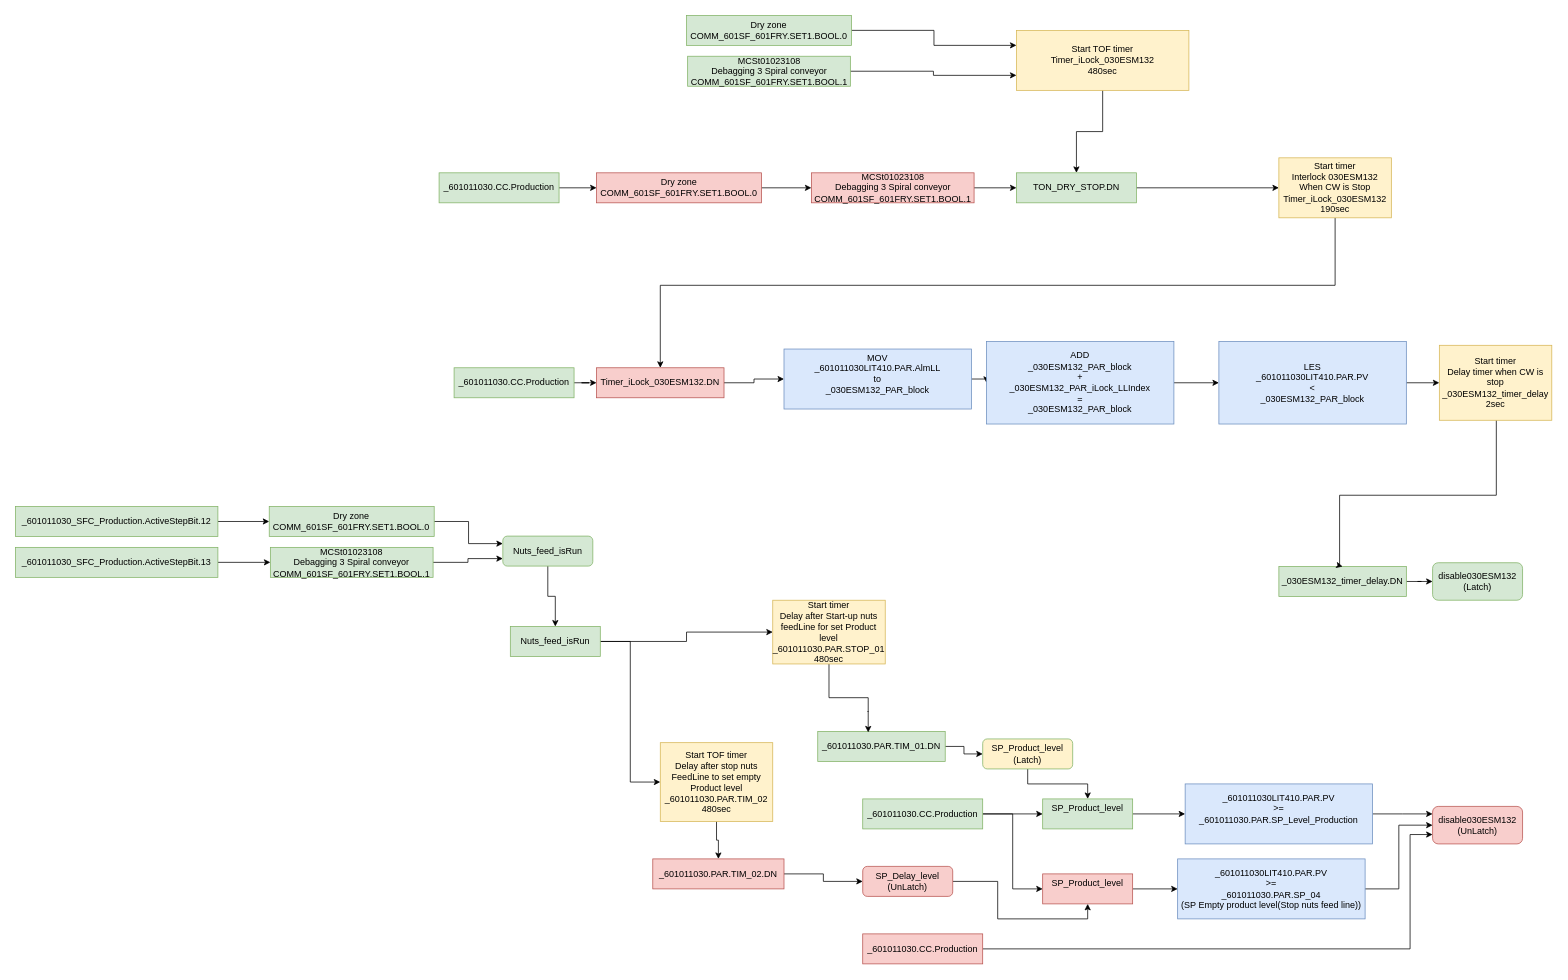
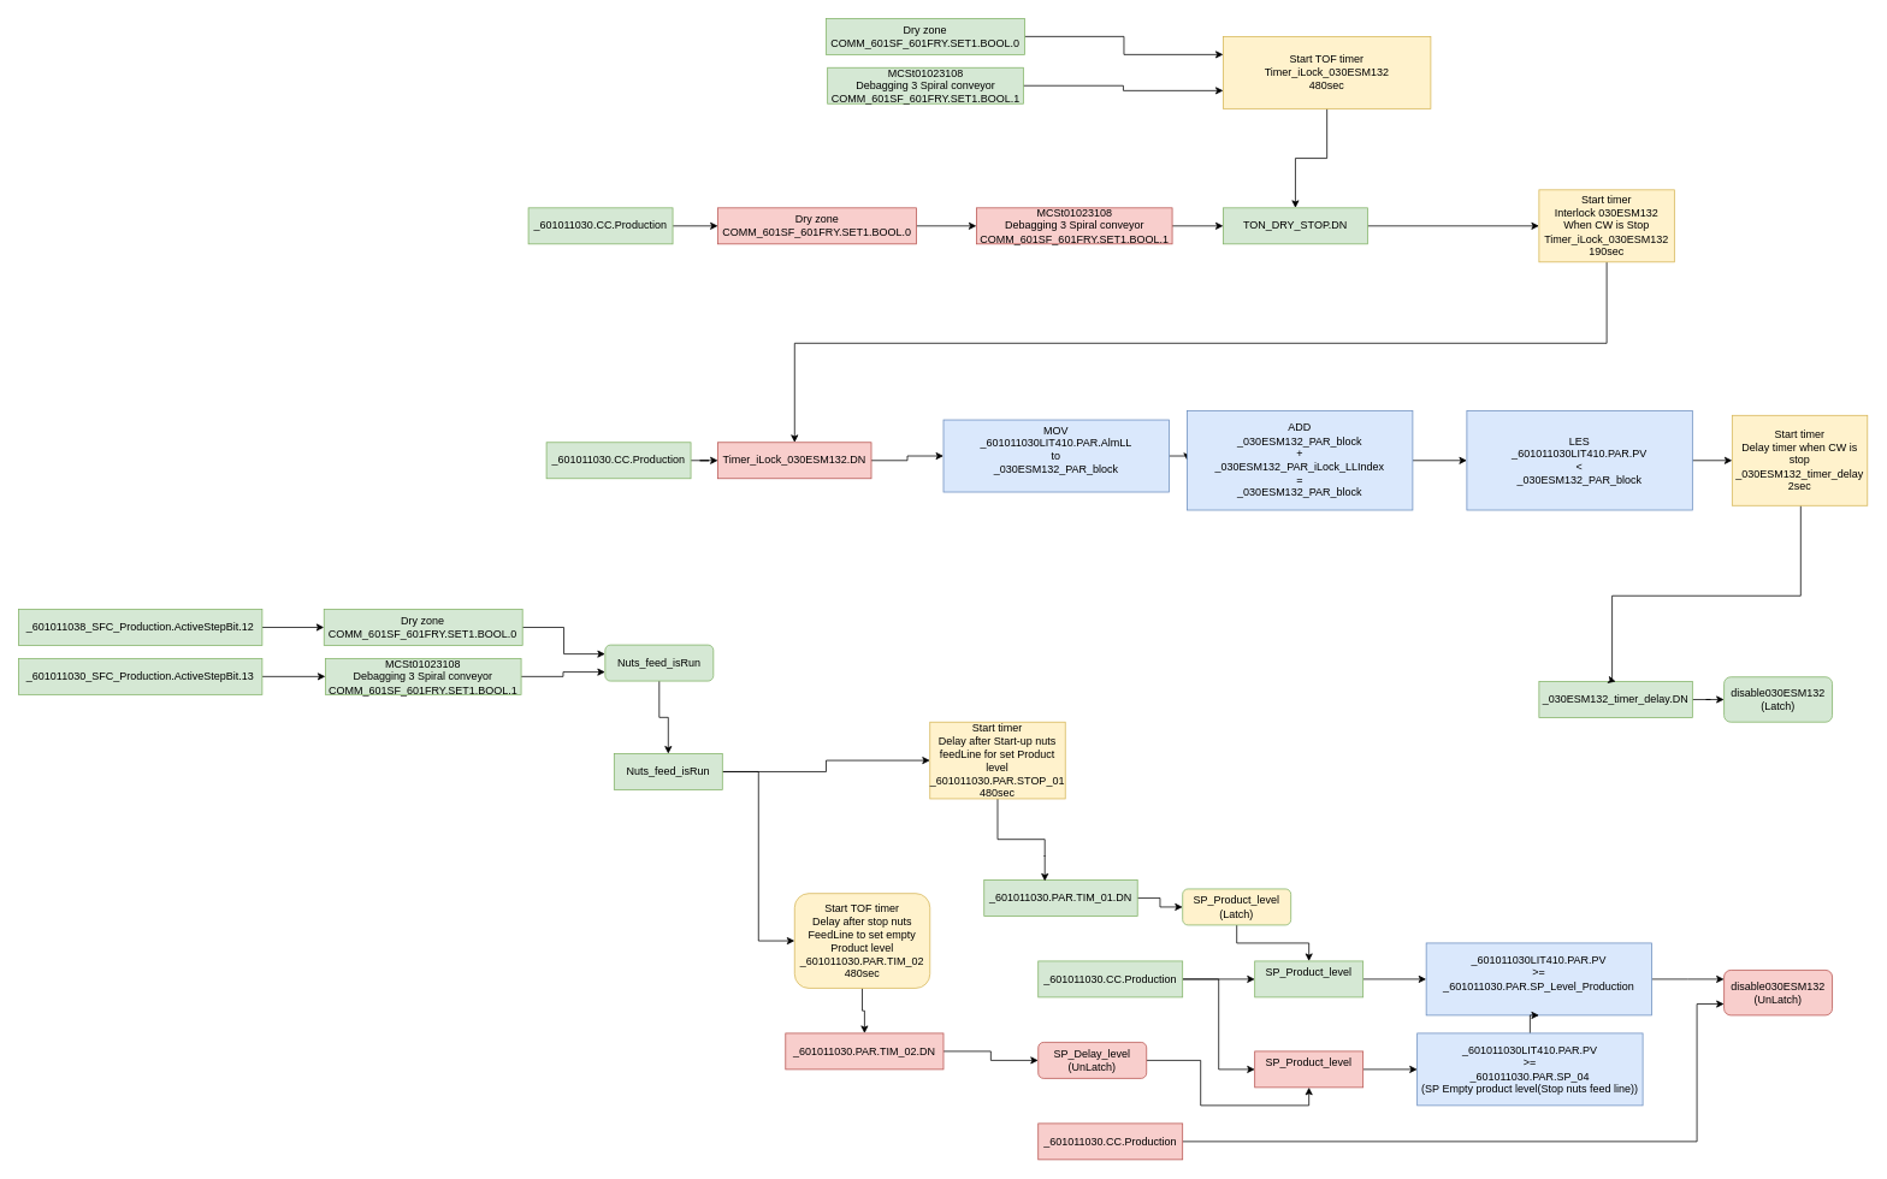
  <mxCell id="0" />
  <mxCell id="1" parent="0" />
  <mxCell id="2" style="edgeStyle=orthogonalEdgeStyle;rounded=0;orthogonalLoop=1;jettySize=auto;html=1;" edge="1" parent="1" source="3" target="16"><mxGeometry relative="1" as="geometry" /></mxCell>
  <mxCell id="3" value="&lt;div&gt;SP_Product_level&lt;/div&gt;&lt;div&gt;&lt;br&gt;&lt;/div&gt;" style="rounded=0;whiteSpace=wrap;html=1;fillColor=#d5e8d4;strokeColor=#82b366;" vertex="1" parent="1"><mxGeometry x="1390" y="1065" width="120" height="40" as="geometry" /></mxCell>
  <mxCell id="4" style="edgeStyle=orthogonalEdgeStyle;rounded=0;orthogonalLoop=1;jettySize=auto;html=1;" edge="1" parent="1" source="6" target="56"><mxGeometry relative="1" as="geometry" /></mxCell>
  <mxCell id="5" style="edgeStyle=orthogonalEdgeStyle;rounded=0;orthogonalLoop=1;jettySize=auto;html=1;entryX=0;entryY=0.5;entryDx=0;entryDy=0;" edge="1" parent="1" source="6" target="68"><mxGeometry relative="1" as="geometry" /></mxCell>
  <mxCell id="6" value="Nuts_feed_isRun" style="rounded=0;whiteSpace=wrap;html=1;fillColor=#d5e8d4;strokeColor=#82b366;" vertex="1" parent="1"><mxGeometry x="680" y="835" width="120" height="40" as="geometry" /></mxCell>
  <mxCell id="7" style="edgeStyle=orthogonalEdgeStyle;rounded=0;orthogonalLoop=1;jettySize=auto;html=1;" edge="1" parent="1" source="8" target="3"><mxGeometry relative="1" as="geometry" /></mxCell>
  <mxCell id="8" value="&lt;div&gt;SP_Product_level&lt;/div&gt;&lt;div&gt;(Latch)&lt;br&gt;&lt;/div&gt;" style="rounded=1;whiteSpace=wrap;html=1;fillColor=#fff2cc;strokeColor=#82b366;" vertex="1" parent="1"><mxGeometry x="1310" y="985" width="120" height="40" as="geometry" /></mxCell>
  <mxCell id="9" value="." style="text;html=1;resizable=0;points=[];autosize=1;align=left;verticalAlign=top;spacingTop=-4;" vertex="1" parent="1"><mxGeometry x="1154" y="935" width="20" height="20" as="geometry" /></mxCell>
  <mxCell id="10" style="edgeStyle=orthogonalEdgeStyle;rounded=0;orthogonalLoop=1;jettySize=auto;html=1;" edge="1" parent="1" source="11" target="8"><mxGeometry relative="1" as="geometry" /></mxCell>
  <mxCell id="11" value="_601011030.PAR.TIM_01.DN" style="rounded=0;whiteSpace=wrap;html=1;fillColor=#d5e8d4;strokeColor=#82b366;" vertex="1" parent="1"><mxGeometry x="1090" y="975" width="170" height="40" as="geometry" /></mxCell>
  <mxCell id="12" style="edgeStyle=orthogonalEdgeStyle;rounded=0;orthogonalLoop=1;jettySize=auto;html=1;" edge="1" parent="1" source="14" target="3"><mxGeometry relative="1" as="geometry" /></mxCell>
  <mxCell id="13" style="edgeStyle=orthogonalEdgeStyle;rounded=0;orthogonalLoop=1;jettySize=auto;html=1;entryX=0;entryY=0.5;entryDx=0;entryDy=0;" edge="1" parent="1" source="14" target="19"><mxGeometry relative="1" as="geometry" /></mxCell>
  <mxCell id="14" value="_601011030.CC.Production" style="rounded=0;whiteSpace=wrap;html=1;fillColor=#d5e8d4;strokeColor=#82b366;" vertex="1" parent="1"><mxGeometry x="1150" y="1065" width="160" height="40" as="geometry" /></mxCell>
  <mxCell id="15" style="edgeStyle=orthogonalEdgeStyle;rounded=0;orthogonalLoop=1;jettySize=auto;html=1;" edge="1" parent="1" source="16"><mxGeometry relative="1" as="geometry"><mxPoint x="1910" y="1085" as="targetPoint" /></mxGeometry></mxCell>
  <mxCell id="16" value="&lt;div&gt;_601011030LIT410.PAR.PV&lt;/div&gt;&lt;div&gt;&amp;gt;=&lt;/div&gt;_601011030.PAR.SP_Level_Production&lt;div&gt;&lt;br&gt;&lt;/div&gt;" style="rounded=0;whiteSpace=wrap;html=1;fillColor=#dae8fc;strokeColor=#6c8ebf;" vertex="1" parent="1"><mxGeometry x="1580" y="1045" width="250" height="80" as="geometry" /></mxCell>
  <mxCell id="17" value="&lt;div&gt;disable030ESM132&lt;/div&gt;&lt;div&gt;(UnLatch)&lt;br&gt;&lt;/div&gt;" style="rounded=1;whiteSpace=wrap;html=1;fillColor=#f8cecc;strokeColor=#b85450;" vertex="1" parent="1"><mxGeometry x="1910" y="1075" width="120" height="50" as="geometry" /></mxCell>
  <mxCell id="18" style="edgeStyle=orthogonalEdgeStyle;rounded=0;orthogonalLoop=1;jettySize=auto;html=1;" edge="1" parent="1" source="19" target="21"><mxGeometry relative="1" as="geometry" /></mxCell>
  <mxCell id="19" value="&lt;div&gt;SP_Product_level&lt;/div&gt;&lt;div&gt;&lt;br&gt;&lt;/div&gt;" style="rounded=0;whiteSpace=wrap;html=1;fillColor=#f8cecc;strokeColor=#b85450;" vertex="1" parent="1"><mxGeometry x="1390" y="1165" width="120" height="40" as="geometry" /></mxCell>
- <mxCell id="20" style="edgeStyle=orthogonalEdgeStyle;rounded=0;orthogonalLoop=1;jettySize=auto;html=1;entryX=0;entryY=0.5;entryDx=0;entryDy=0;" edge="1" parent="1" source="21" target="17"><mxGeometry relative="1" as="geometry" /></mxCell>
+ <mxCell id="20" style="edgeStyle=orthogonalEdgeStyle;rounded=0;orthogonalLoop=1;jettySize=auto;html=1;" edge="1" parent="1" source="21" target="16"><mxGeometry relative="1" as="geometry" /></mxCell>
  <mxCell id="21" value="&lt;div&gt;_601011030LIT410.PAR.PV&lt;/div&gt;&lt;div&gt;&amp;gt;=&lt;/div&gt;&lt;div&gt;_601011030.PAR.SP_04&lt;/div&gt;&lt;div&gt;(SP Empty product level(Stop nuts feed line))&lt;br&gt;&lt;/div&gt;" style="rounded=0;whiteSpace=wrap;html=1;fillColor=#dae8fc;strokeColor=#6c8ebf;" vertex="1" parent="1"><mxGeometry x="1570" y="1145" width="250" height="80" as="geometry" /></mxCell>
  <mxCell id="22" style="edgeStyle=orthogonalEdgeStyle;rounded=0;orthogonalLoop=1;jettySize=auto;html=1;entryX=0;entryY=0.75;entryDx=0;entryDy=0;" edge="1" parent="1" source="23" target="17"><mxGeometry relative="1" as="geometry"><Array as="points"><mxPoint x="1880" y="1265" /><mxPoint x="1880" y="1112" /></Array></mxGeometry></mxCell>
  <mxCell id="23" value="_601011030.CC.Production" style="rounded=0;whiteSpace=wrap;html=1;fillColor=#f8cecc;strokeColor=#b85450;" vertex="1" parent="1"><mxGeometry x="1150" y="1245" width="160" height="40" as="geometry" /></mxCell>
  <mxCell id="24" value="&lt;div&gt;disable030ESM132&lt;/div&gt;&lt;div&gt;(Latch)&lt;br&gt;&lt;/div&gt;" style="rounded=1;whiteSpace=wrap;html=1;fillColor=#d5e8d4;strokeColor=#82b366;" vertex="1" parent="1"><mxGeometry x="1910" y="750" width="120" height="50" as="geometry" /></mxCell>
  <mxCell id="25" style="edgeStyle=orthogonalEdgeStyle;rounded=0;orthogonalLoop=1;jettySize=auto;html=1;" edge="1" parent="1" source="26" target="24"><mxGeometry relative="1" as="geometry" /></mxCell>
  <mxCell id="26" value="&lt;div&gt;_030ESM132_timer_delay.DN&lt;/div&gt;" style="rounded=0;whiteSpace=wrap;html=1;fillColor=#d5e8d4;strokeColor=#82b366;" vertex="1" parent="1"><mxGeometry x="1705" y="755" width="170" height="40" as="geometry" /></mxCell>
  <mxCell id="27" style="edgeStyle=orthogonalEdgeStyle;rounded=0;orthogonalLoop=1;jettySize=auto;html=1;" edge="1" parent="1" source="28" target="30"><mxGeometry relative="1" as="geometry" /></mxCell>
  <mxCell id="28" value="_601011030.CC.Production" style="rounded=0;whiteSpace=wrap;html=1;fillColor=#d5e8d4;strokeColor=#82b366;" vertex="1" parent="1"><mxGeometry x="605" y="490" width="160" height="40" as="geometry" /></mxCell>
  <mxCell id="29" style="edgeStyle=orthogonalEdgeStyle;rounded=0;orthogonalLoop=1;jettySize=auto;html=1;" edge="1" parent="1" source="30" target="32"><mxGeometry relative="1" as="geometry"><mxPoint x="995" y="510" as="targetPoint" /></mxGeometry></mxCell>
  <mxCell id="30" value="&lt;div&gt;Timer_iLock_030ESM132.DN&lt;/div&gt;" style="rounded=0;whiteSpace=wrap;html=1;fillColor=#f8cecc;strokeColor=#b85450;" vertex="1" parent="1"><mxGeometry x="795" y="490" width="170" height="40" as="geometry" /></mxCell>
  <mxCell id="31" style="edgeStyle=orthogonalEdgeStyle;rounded=0;orthogonalLoop=1;jettySize=auto;html=1;" edge="1" parent="1" source="32" target="34"><mxGeometry relative="1" as="geometry" /></mxCell>
  <mxCell id="32" value="&lt;div&gt;MOV&lt;/div&gt;&lt;div&gt;_601011030LIT410.PAR.AlmLL&lt;br&gt;&lt;/div&gt;&lt;div&gt;to&lt;/div&gt;&lt;div&gt;_030ESM132_PAR_block&lt;br&gt;&lt;/div&gt;&lt;div&gt;&lt;br&gt;&lt;/div&gt;" style="rounded=0;whiteSpace=wrap;html=1;fillColor=#dae8fc;strokeColor=#6c8ebf;" vertex="1" parent="1"><mxGeometry x="1045" y="465" width="250" height="80" as="geometry" /></mxCell>
  <mxCell id="33" style="edgeStyle=orthogonalEdgeStyle;rounded=0;orthogonalLoop=1;jettySize=auto;html=1;" edge="1" parent="1" source="34" target="36"><mxGeometry relative="1" as="geometry" /></mxCell>
  <mxCell id="34" value="&lt;div&gt;ADD&lt;/div&gt;&lt;div&gt;_030ESM132_PAR_block&lt;br&gt;&lt;/div&gt;+&lt;div&gt;_030ESM132_PAR_iLock_LLIndex&lt;br&gt;&lt;/div&gt;&lt;div&gt;=&lt;/div&gt;&lt;div&gt;_030ESM132_PAR_block&lt;br&gt;&lt;/div&gt;" style="rounded=0;whiteSpace=wrap;html=1;fillColor=#dae8fc;strokeColor=#6c8ebf;" vertex="1" parent="1"><mxGeometry x="1315" y="455" width="250" height="110" as="geometry" /></mxCell>
  <mxCell id="35" style="edgeStyle=orthogonalEdgeStyle;rounded=0;orthogonalLoop=1;jettySize=auto;html=1;" edge="1" parent="1" source="36" target="38"><mxGeometry relative="1" as="geometry" /></mxCell>
  <mxCell id="36" value="&lt;div&gt;LES&lt;/div&gt;&lt;div&gt;_601011030LIT410.PAR.PV&lt;/div&gt;&lt;div&gt;&amp;lt;&lt;/div&gt;&lt;div&gt;_030ESM132_PAR_block&lt;br&gt;&lt;/div&gt;" style="rounded=0;whiteSpace=wrap;html=1;fillColor=#dae8fc;strokeColor=#6c8ebf;" vertex="1" parent="1"><mxGeometry x="1625" y="455" width="250" height="110" as="geometry" /></mxCell>
  <mxCell id="37" style="edgeStyle=orthogonalEdgeStyle;rounded=0;orthogonalLoop=1;jettySize=auto;html=1;entryX=0.5;entryY=0;entryDx=0;entryDy=0;" edge="1" parent="1" source="38" target="26"><mxGeometry relative="1" as="geometry"><Array as="points"><mxPoint x="1995" y="660" /><mxPoint x="1786" y="660" /><mxPoint x="1786" y="754" /></Array></mxGeometry></mxCell>
  <mxCell id="38" value="&lt;div&gt;Start timer&lt;/div&gt;&lt;div&gt;Delay timer when CW is stop&lt;br&gt;&lt;/div&gt;&lt;div&gt;_030ESM132_timer_delay&lt;br&gt;&lt;/div&gt;&lt;div&gt;2sec&lt;br&gt;&lt;/div&gt;" style="rounded=0;whiteSpace=wrap;html=1;fillColor=#fff2cc;strokeColor=#d6b656;" vertex="1" parent="1"><mxGeometry x="1919" y="460" width="150" height="100" as="geometry" /></mxCell>
  <mxCell id="39" style="edgeStyle=orthogonalEdgeStyle;rounded=0;orthogonalLoop=1;jettySize=auto;html=1;" edge="1" parent="1" source="40" target="42"><mxGeometry relative="1" as="geometry" /></mxCell>
  <mxCell id="40" value="_601011030.CC.Production" style="rounded=0;whiteSpace=wrap;html=1;fillColor=#d5e8d4;strokeColor=#82b366;" vertex="1" parent="1"><mxGeometry x="585" y="230" width="160" height="40" as="geometry" /></mxCell>
  <mxCell id="41" style="edgeStyle=orthogonalEdgeStyle;rounded=0;orthogonalLoop=1;jettySize=auto;html=1;" edge="1" parent="1" source="42" target="44"><mxGeometry relative="1" as="geometry" /></mxCell>
  <mxCell id="42" value="&lt;div&gt;Dry zone&lt;br&gt;&lt;/div&gt;&lt;div&gt;COMM_601SF_601FRY.SET1.BOOL.0&lt;/div&gt;" style="rounded=0;whiteSpace=wrap;html=1;fillColor=#f8cecc;strokeColor=#b85450;" vertex="1" parent="1"><mxGeometry x="795" y="230" width="220" height="40" as="geometry" /></mxCell>
  <mxCell id="43" style="edgeStyle=orthogonalEdgeStyle;rounded=0;orthogonalLoop=1;jettySize=auto;html=1;" edge="1" parent="1" source="44" target="46"><mxGeometry relative="1" as="geometry" /></mxCell>
  <mxCell id="44" value="&lt;div&gt;MCSt01023108&lt;/div&gt;&lt;div&gt;Debagging 3 Spiral conveyor&lt;br&gt;&lt;/div&gt;&lt;div&gt;COMM_601SF_601FRY.SET1.BOOL.1&lt;/div&gt;" style="rounded=0;whiteSpace=wrap;html=1;fillColor=#f8cecc;strokeColor=#b85450;" vertex="1" parent="1"><mxGeometry x="1081.5" y="230" width="217" height="40" as="geometry" /></mxCell>
  <mxCell id="45" style="edgeStyle=orthogonalEdgeStyle;rounded=0;orthogonalLoop=1;jettySize=auto;html=1;" edge="1" parent="1" source="46" target="48"><mxGeometry relative="1" as="geometry" /></mxCell>
  <mxCell id="46" value="TON_DRY_STOP.DN" style="rounded=0;whiteSpace=wrap;html=1;fillColor=#d5e8d4;strokeColor=#82b366;" vertex="1" parent="1"><mxGeometry x="1355" y="230" width="160" height="40" as="geometry" /></mxCell>
  <mxCell id="47" style="edgeStyle=orthogonalEdgeStyle;rounded=0;orthogonalLoop=1;jettySize=auto;html=1;" edge="1" parent="1" source="48" target="30"><mxGeometry relative="1" as="geometry"><Array as="points"><mxPoint x="1780" y="380" /><mxPoint x="880" y="380" /></Array></mxGeometry></mxCell>
  <mxCell id="48" value="&lt;div&gt;Start timer&lt;/div&gt;&lt;div&gt;Interlock 030ESM132 When CW is Stop&lt;br&gt;&lt;/div&gt;&lt;div&gt;Timer_iLock_030ESM132&lt;br&gt;&lt;/div&gt;&lt;div&gt;190sec&lt;br&gt;&lt;/div&gt;" style="rounded=0;whiteSpace=wrap;html=1;fillColor=#fff2cc;strokeColor=#d6b656;" vertex="1" parent="1"><mxGeometry x="1705" y="210" width="150" height="80" as="geometry" /></mxCell>
  <mxCell id="49" style="edgeStyle=orthogonalEdgeStyle;rounded=0;orthogonalLoop=1;jettySize=auto;html=1;entryX=0.5;entryY=0;entryDx=0;entryDy=0;" edge="1" parent="1" source="50" target="46"><mxGeometry relative="1" as="geometry" /></mxCell>
  <mxCell id="50" value="&lt;div&gt;Start TOF timer&lt;/div&gt;&lt;div&gt;Timer_iLock_030ESM132&lt;br&gt;&lt;/div&gt;&lt;div&gt;480sec&lt;br&gt;&lt;/div&gt;" style="rounded=0;whiteSpace=wrap;html=1;fillColor=#fff2cc;strokeColor=#d6b656;" vertex="1" parent="1"><mxGeometry x="1355" y="40" width="230" height="80" as="geometry" /></mxCell>
  <mxCell id="51" style="edgeStyle=orthogonalEdgeStyle;rounded=0;orthogonalLoop=1;jettySize=auto;html=1;entryX=0;entryY=0.25;entryDx=0;entryDy=0;" edge="1" parent="1" source="52" target="50"><mxGeometry relative="1" as="geometry" /></mxCell>
  <mxCell id="52" value="&lt;div&gt;Dry zone&lt;br&gt;&lt;/div&gt;&lt;div&gt;COMM_601SF_601FRY.SET1.BOOL.0&lt;/div&gt;" style="rounded=0;whiteSpace=wrap;html=1;fillColor=#d5e8d4;strokeColor=#82b366;" vertex="1" parent="1"><mxGeometry x="915" y="20" width="220" height="40" as="geometry" /></mxCell>
  <mxCell id="53" style="edgeStyle=orthogonalEdgeStyle;rounded=0;orthogonalLoop=1;jettySize=auto;html=1;entryX=0;entryY=0.75;entryDx=0;entryDy=0;" edge="1" parent="1" source="54" target="50"><mxGeometry relative="1" as="geometry" /></mxCell>
  <mxCell id="54" value="&lt;div&gt;MCSt01023108&lt;/div&gt;&lt;div&gt;Debagging 3 Spiral conveyor&lt;br&gt;&lt;/div&gt;&lt;div&gt;COMM_601SF_601FRY.SET1.BOOL.1&lt;/div&gt;" style="rounded=0;whiteSpace=wrap;html=1;fillColor=#d5e8d4;strokeColor=#82b366;" vertex="1" parent="1"><mxGeometry x="916.5" y="74.5" width="217" height="40" as="geometry" /></mxCell>
  <mxCell id="55" style="edgeStyle=orthogonalEdgeStyle;rounded=0;orthogonalLoop=1;jettySize=auto;html=1;entryX=0.396;entryY=0.032;entryDx=0;entryDy=0;entryPerimeter=0;" edge="1" parent="1" source="56" target="11"><mxGeometry relative="1" as="geometry" /></mxCell>
  <mxCell id="56" value="&lt;div&gt;Start timer&lt;/div&gt;&lt;div&gt;Delay after Start-up nuts feedLine for set Product level&lt;br&gt;&lt;/div&gt;&lt;div&gt;_601011030.PAR.STOP_01&lt;br&gt;&lt;/div&gt;&lt;div&gt;480sec&lt;br&gt;&lt;/div&gt;" style="rounded=0;whiteSpace=wrap;html=1;fillColor=#fff2cc;strokeColor=#d6b656;" vertex="1" parent="1"><mxGeometry x="1030" y="800" width="150" height="85" as="geometry" /></mxCell>
  <mxCell id="57" style="edgeStyle=orthogonalEdgeStyle;rounded=0;orthogonalLoop=1;jettySize=auto;html=1;" edge="1" parent="1" source="58" target="62"><mxGeometry relative="1" as="geometry" /></mxCell>
- <mxCell id="58" value="_601011030_SFC_Production.ActiveStepBit.12" style="rounded=0;whiteSpace=wrap;html=1;fillColor=#d5e8d4;strokeColor=#82b366;" vertex="1" parent="1"><mxGeometry x="20" y="675" width="270" height="40" as="geometry" /></mxCell>
+ <mxCell id="58" value="_601011038_SFC_Production.ActiveStepBit.12" style="rounded=0;whiteSpace=wrap;html=1;fillColor=#d5e8d4;strokeColor=#82b366;" vertex="1" parent="1"><mxGeometry x="20" y="675" width="270" height="40" as="geometry" /></mxCell>
  <mxCell id="59" style="edgeStyle=orthogonalEdgeStyle;rounded=0;orthogonalLoop=1;jettySize=auto;html=1;" edge="1" parent="1" source="60" target="64"><mxGeometry relative="1" as="geometry" /></mxCell>
  <mxCell id="60" value="_601011030_SFC_Production.ActiveStepBit.13" style="rounded=0;whiteSpace=wrap;html=1;fillColor=#d5e8d4;strokeColor=#82b366;" vertex="1" parent="1"><mxGeometry x="20" y="729.5" width="270" height="40" as="geometry" /></mxCell>
  <mxCell id="61" style="edgeStyle=orthogonalEdgeStyle;rounded=0;orthogonalLoop=1;jettySize=auto;html=1;entryX=0;entryY=0.25;entryDx=0;entryDy=0;" edge="1" parent="1" source="62" target="66"><mxGeometry relative="1" as="geometry" /></mxCell>
  <mxCell id="62" value="&lt;div&gt;Dry zone&lt;br&gt;&lt;/div&gt;&lt;div&gt;COMM_601SF_601FRY.SET1.BOOL.0&lt;/div&gt;" style="rounded=0;whiteSpace=wrap;html=1;fillColor=#d5e8d4;strokeColor=#82b366;" vertex="1" parent="1"><mxGeometry x="358.471" y="675" width="220" height="40" as="geometry" /></mxCell>
  <mxCell id="63" style="edgeStyle=orthogonalEdgeStyle;rounded=0;orthogonalLoop=1;jettySize=auto;html=1;entryX=0;entryY=0.75;entryDx=0;entryDy=0;" edge="1" parent="1" source="64" target="66"><mxGeometry relative="1" as="geometry" /></mxCell>
  <mxCell id="64" value="&lt;div&gt;MCSt01023108&lt;/div&gt;&lt;div&gt;Debagging 3 Spiral conveyor&lt;br&gt;&lt;/div&gt;&lt;div&gt;COMM_601SF_601FRY.SET1.BOOL.1&lt;/div&gt;" style="rounded=0;whiteSpace=wrap;html=1;fillColor=#d5e8d4;strokeColor=#82b366;" vertex="1" parent="1"><mxGeometry x="359.971" y="729.5" width="217" height="40" as="geometry" /></mxCell>
  <mxCell id="65" style="edgeStyle=orthogonalEdgeStyle;rounded=0;orthogonalLoop=1;jettySize=auto;html=1;" edge="1" parent="1" source="66" target="6"><mxGeometry relative="1" as="geometry" /></mxCell>
  <mxCell id="66" value="Nuts_feed_isRun" style="rounded=1;whiteSpace=wrap;html=1;fillColor=#d5e8d4;strokeColor=#82b366;" vertex="1" parent="1"><mxGeometry x="670" y="714.5" width="120" height="40" as="geometry" /></mxCell>
  <mxCell id="67" style="edgeStyle=orthogonalEdgeStyle;rounded=0;orthogonalLoop=1;jettySize=auto;html=1;entryX=0.5;entryY=0;entryDx=0;entryDy=0;" edge="1" parent="1" source="68" target="70"><mxGeometry relative="1" as="geometry" /></mxCell>
- <mxCell id="68" value="&lt;div&gt;Start TOF timer&lt;/div&gt;&lt;div&gt;Delay after stop nuts FeedLine to set empty Product level&lt;br&gt;&lt;/div&gt;&lt;div&gt;_601011030.PAR.TIM_02&lt;br&gt;&lt;/div&gt;&lt;div&gt;480sec&lt;br&gt;&lt;/div&gt;" style="rounded=0;whiteSpace=wrap;html=1;fillColor=#fff2cc;strokeColor=#d6b656;" vertex="1" parent="1"><mxGeometry x="880" y="990" width="150" height="105" as="geometry" /></mxCell>
+ <mxCell id="68" value="&lt;div&gt;Start TOF timer&lt;/div&gt;&lt;div&gt;Delay after stop nuts FeedLine to set empty Product level&lt;br&gt;&lt;/div&gt;&lt;div&gt;_601011030.PAR.TIM_02&lt;br&gt;&lt;/div&gt;&lt;div&gt;480sec&lt;br&gt;&lt;/div&gt;" style="whiteSpace=wrap;html=1;fillColor=#fff2cc;strokeColor=#d6b656;rounded=1;" vertex="1" parent="1"><mxGeometry x="880" y="990" width="150" height="105" as="geometry" /></mxCell>
  <mxCell id="69" style="edgeStyle=orthogonalEdgeStyle;rounded=0;orthogonalLoop=1;jettySize=auto;html=1;entryX=0;entryY=0.5;entryDx=0;entryDy=0;" edge="1" parent="1" source="70" target="72"><mxGeometry relative="1" as="geometry" /></mxCell>
  <mxCell id="70" value="_601011030.PAR.TIM_02.DN" style="rounded=0;whiteSpace=wrap;html=1;fillColor=#f8cecc;strokeColor=#b85450;" vertex="1" parent="1"><mxGeometry x="870" y="1145" width="175" height="40" as="geometry" /></mxCell>
  <mxCell id="71" style="edgeStyle=orthogonalEdgeStyle;rounded=0;orthogonalLoop=1;jettySize=auto;html=1;entryX=0.5;entryY=1;entryDx=0;entryDy=0;" edge="1" parent="1" source="72" target="19"><mxGeometry relative="1" as="geometry" /></mxCell>
  <mxCell id="72" value="&lt;div&gt;SP_Delay_level&lt;/div&gt;&lt;div&gt;(UnLatch)&lt;br&gt;&lt;/div&gt;" style="rounded=1;whiteSpace=wrap;html=1;fillColor=#f8cecc;strokeColor=#b85450;" vertex="1" parent="1"><mxGeometry x="1150" y="1155" width="120" height="40" as="geometry" /></mxCell>
